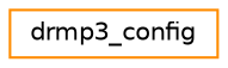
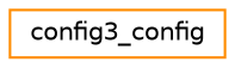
  digraph {
    rankdir=LR
-   n1 [color=darkorange fillcolor=white fontname=Helvetica fontsize=10 height=0.2 label=drmp3_config shape=box style=filled width=0.4]
+   n1 [color=darkorange fillcolor=white fontname=Helvetica fontsize=10 height=0.2 label=config3_config shape=box style=filled width=0.4]
  }
